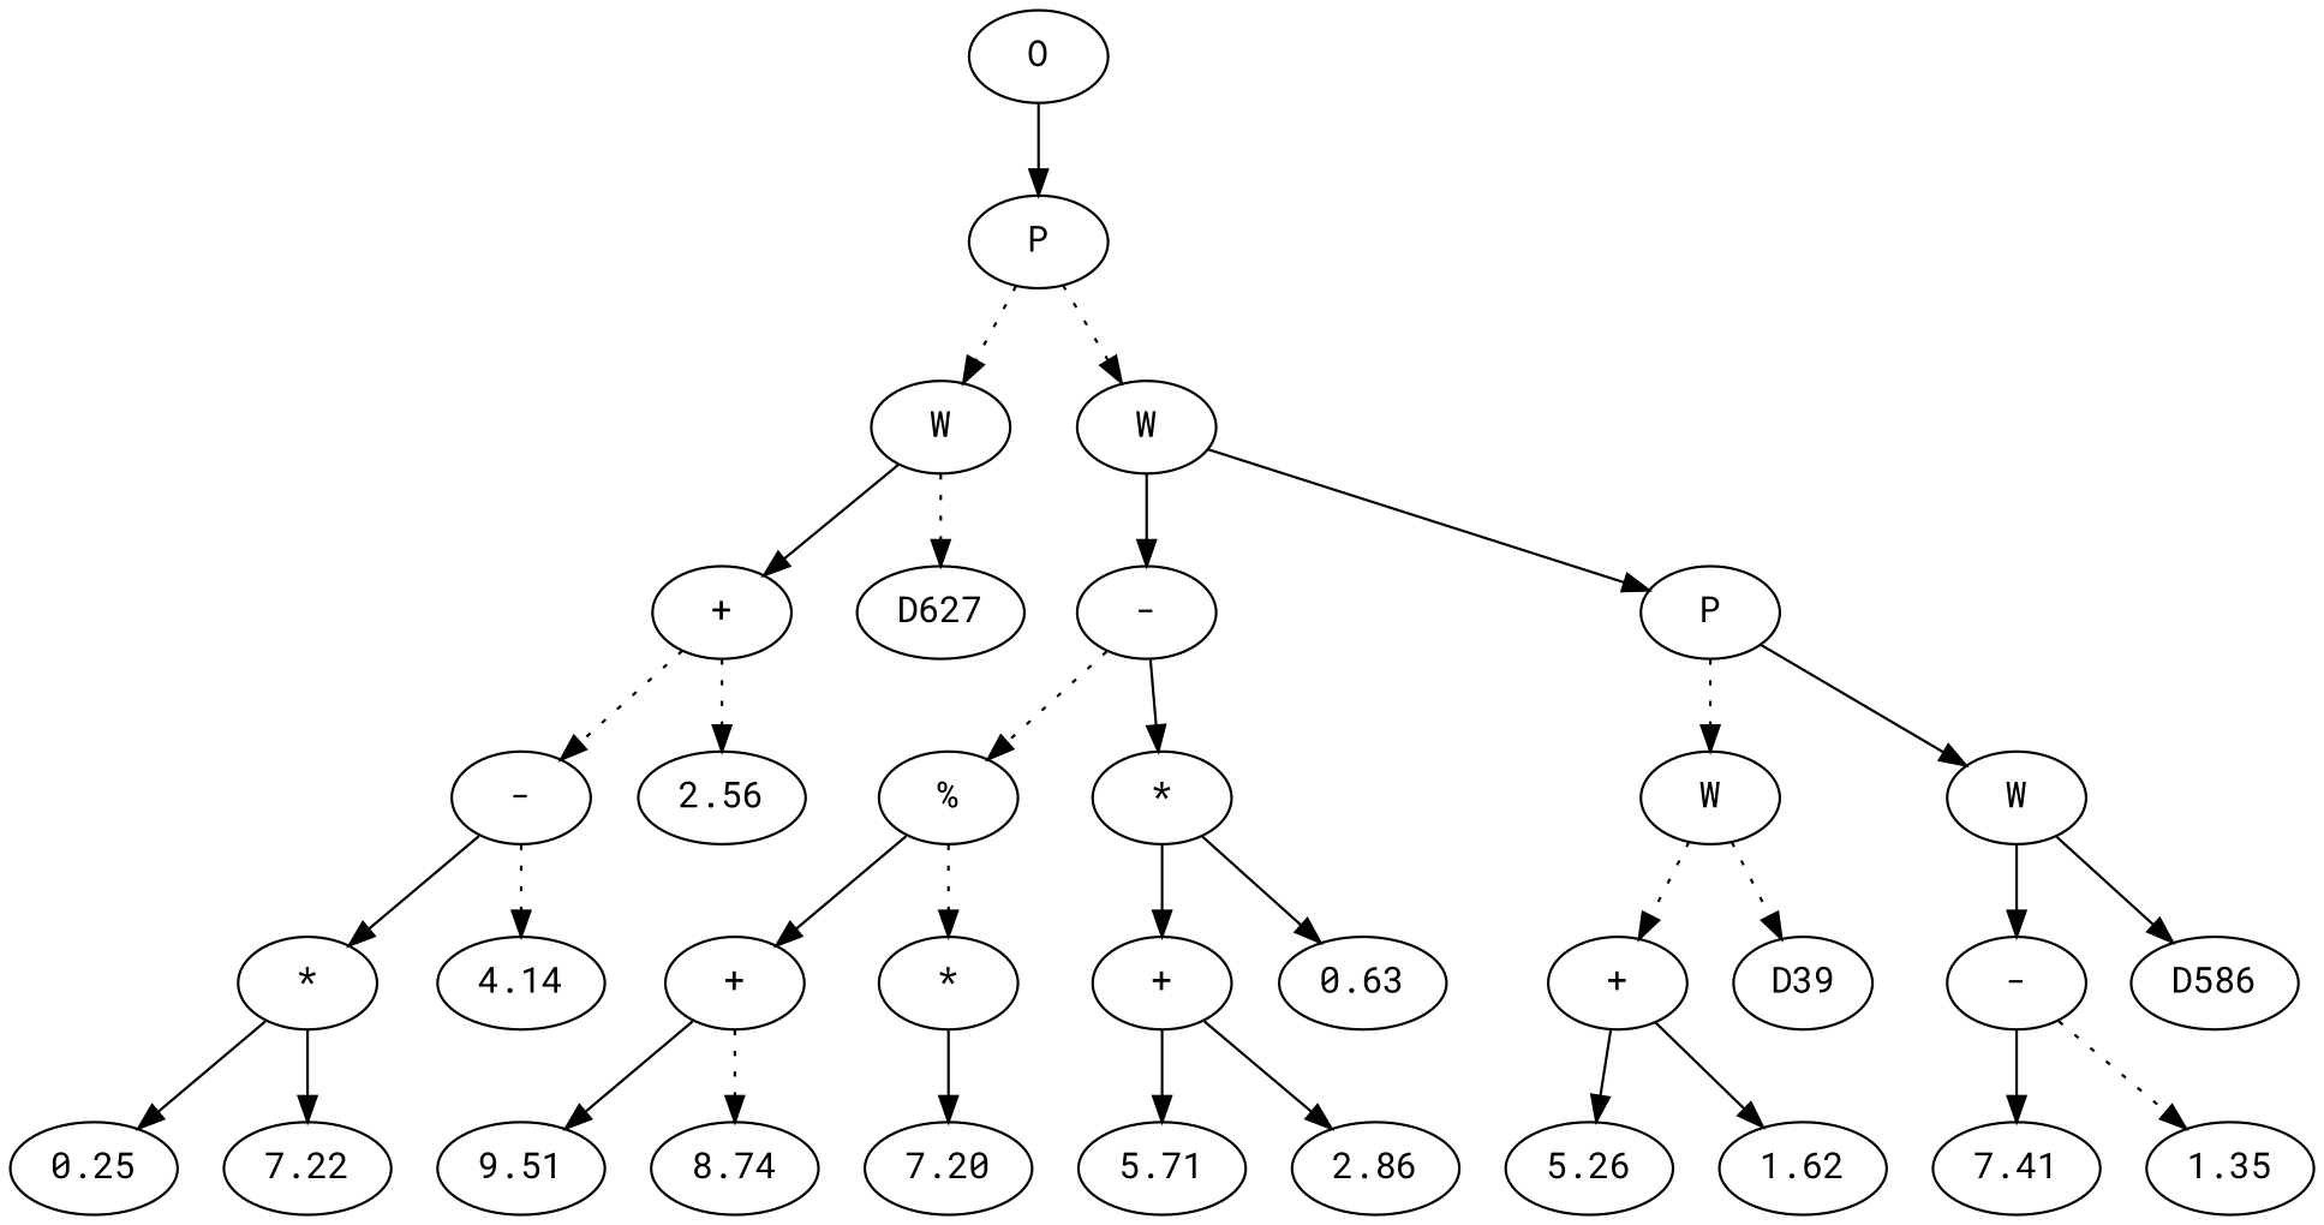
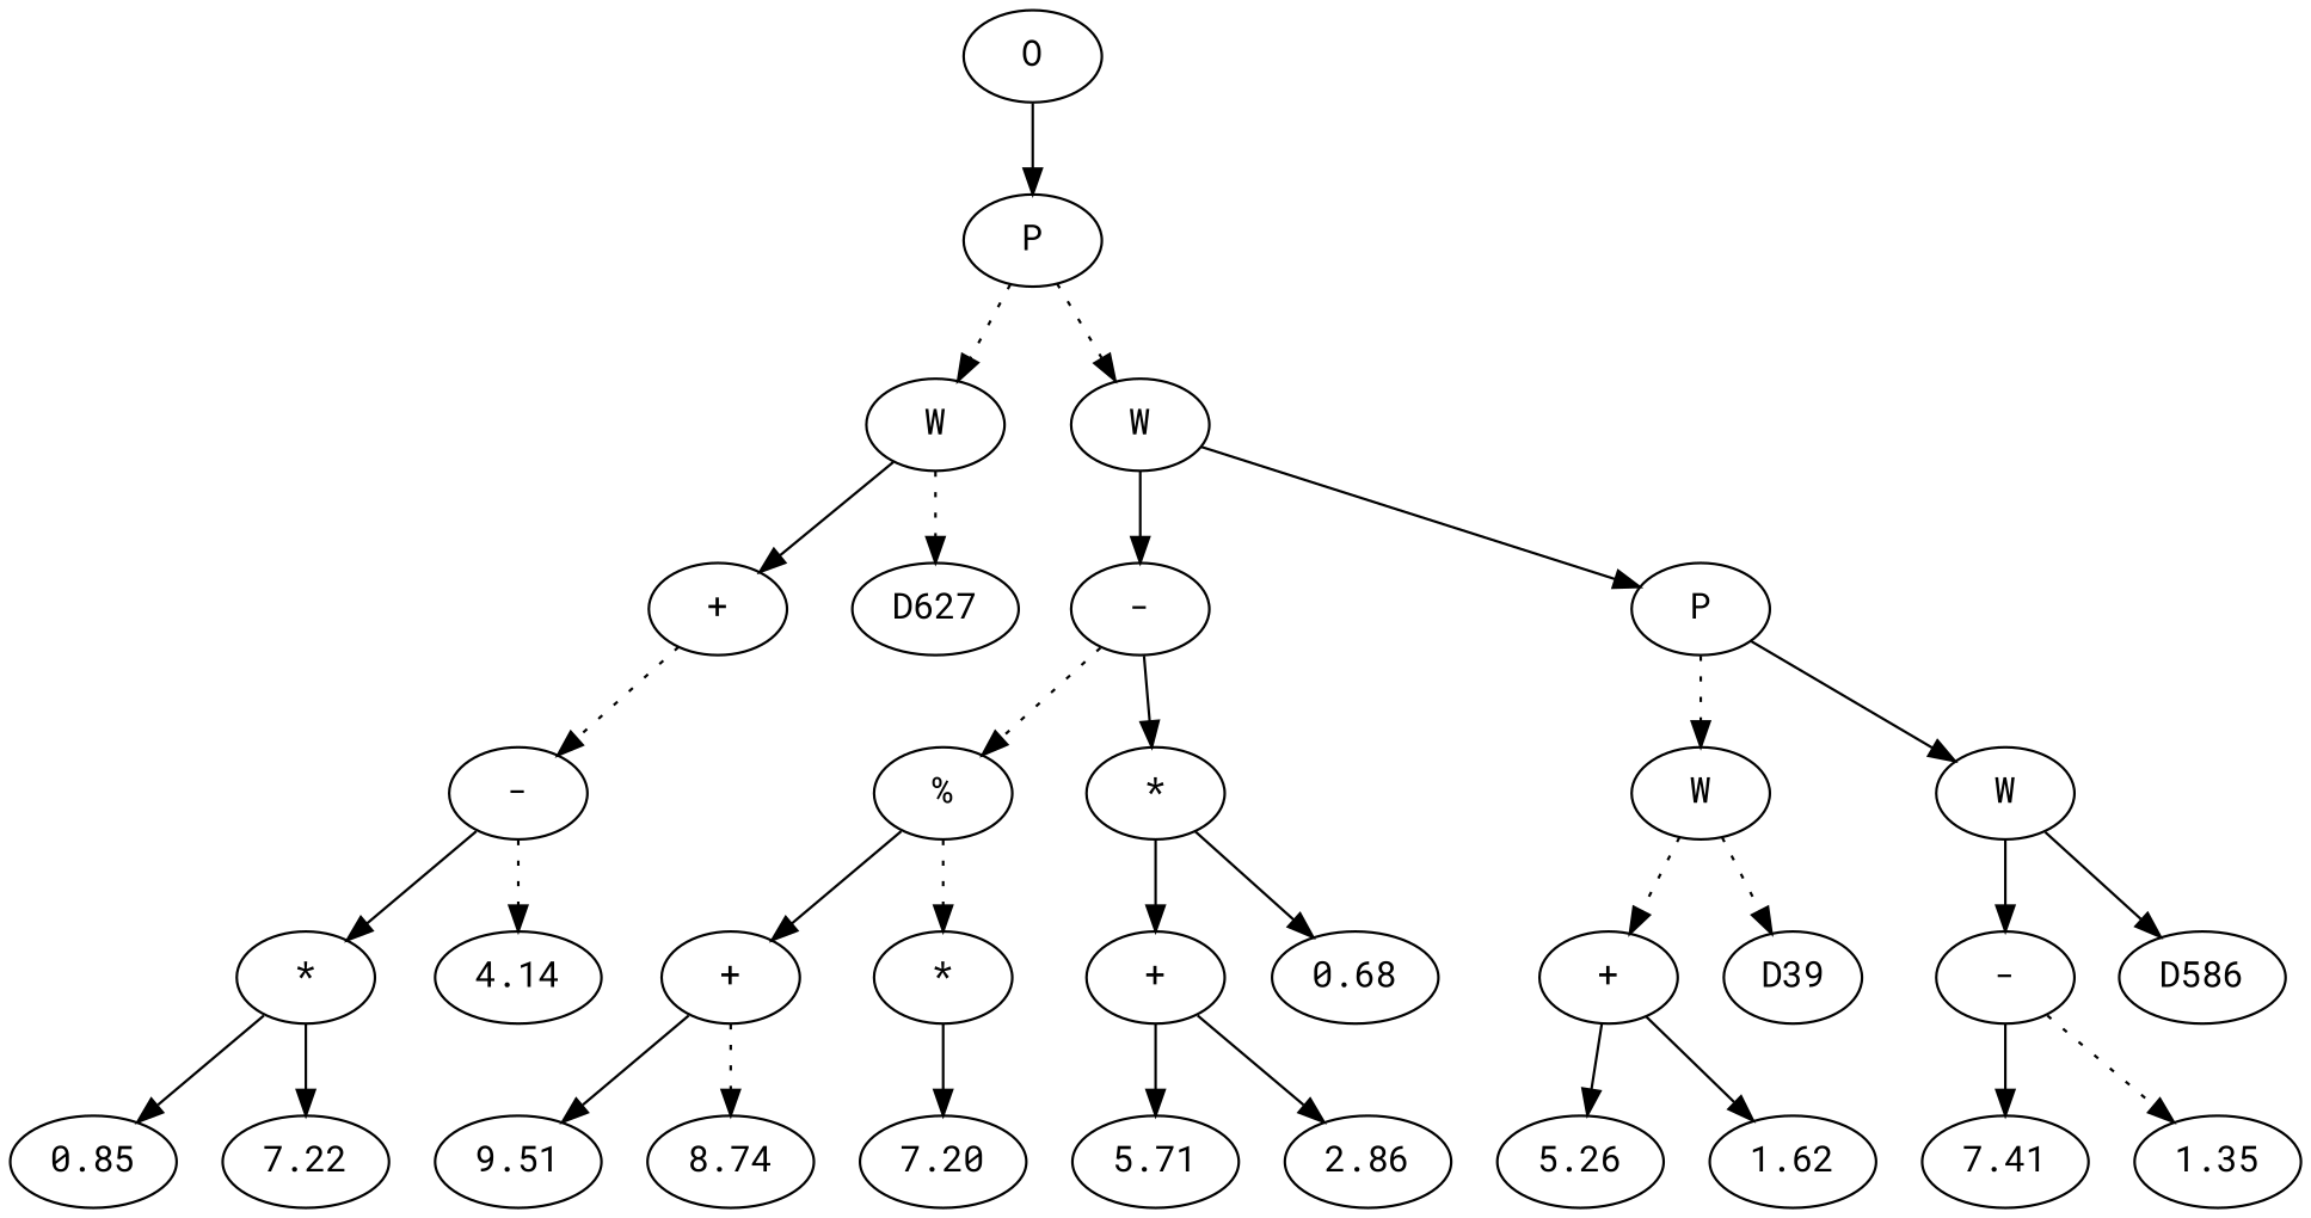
  digraph {
    fontname="Roboto Mono"
    node [fontname="Roboto Mono"]
    edge [fontname="Roboto Mono" style=solid]
    n1 [label=O]
    n2 [label=P]
    n3 [label=W]
    n4 [label=W]
    n5 [label="+"]
    n6 [label=D627]
    n7 [label="-"]
    n8 [label=P]
    n9 [label="-"]
-   n10 [label=2.56]
    n11 [label="*"]
    n12 [label=4.14]
-   n13 [label=0.25]
+   n13 [label=0.85]
    n14 [label=7.22]
    n15 [label="%"]
    n16 [label="*"]
    n17 [label=W]
    n18 [label=W]
    n19 [label="+"]
    n20 [label="*"]
    n21 [label="+"]
-   n22 [label=0.63]
+   n22 [label=0.68]
    n23 [label=9.51]
    n24 [label=8.74]
    n25 [label=7.20]
    n26 [label=5.71]
    n27 [label=2.86]
    n28 [label="+"]
    n29 [label=D39]
    n30 [label="-"]
    n31 [label=D586]
    n32 [label=5.26]
    n33 [label=1.62]
    n34 [label=7.41]
    n35 [label=1.35]
    n1 -> n2
    n2 -> n3 [style=dotted]
    n2 -> n4 [style=dotted]
    n3 -> n5
    n3 -> n6 [style=dotted]
    n4 -> n7
    n4 -> n8
    n5 -> n9 [style=dotted]
-   n5 -> n10 [style=dotted]
    n7 -> n15 [style=dotted]
    n7 -> n16
    n8 -> n17 [style=dotted]
    n8 -> n18
    n9 -> n11
    n9 -> n12 [style=dotted]
    n11 -> n13
    n11 -> n14
    n15 -> n19
    n15 -> n20 [style=dotted]
    n16 -> n21
    n16 -> n22
    n17 -> n28 [style=dotted]
    n17 -> n29 [style=dotted]
    n18 -> n30
    n18 -> n31
    n19 -> n23
    n19 -> n24 [style=dotted]
    n20 -> n25
    n21 -> n26
    n21 -> n27
    n28 -> n32
    n28 -> n33
    n30 -> n34
    n30 -> n35 [style=dotted]
  }
